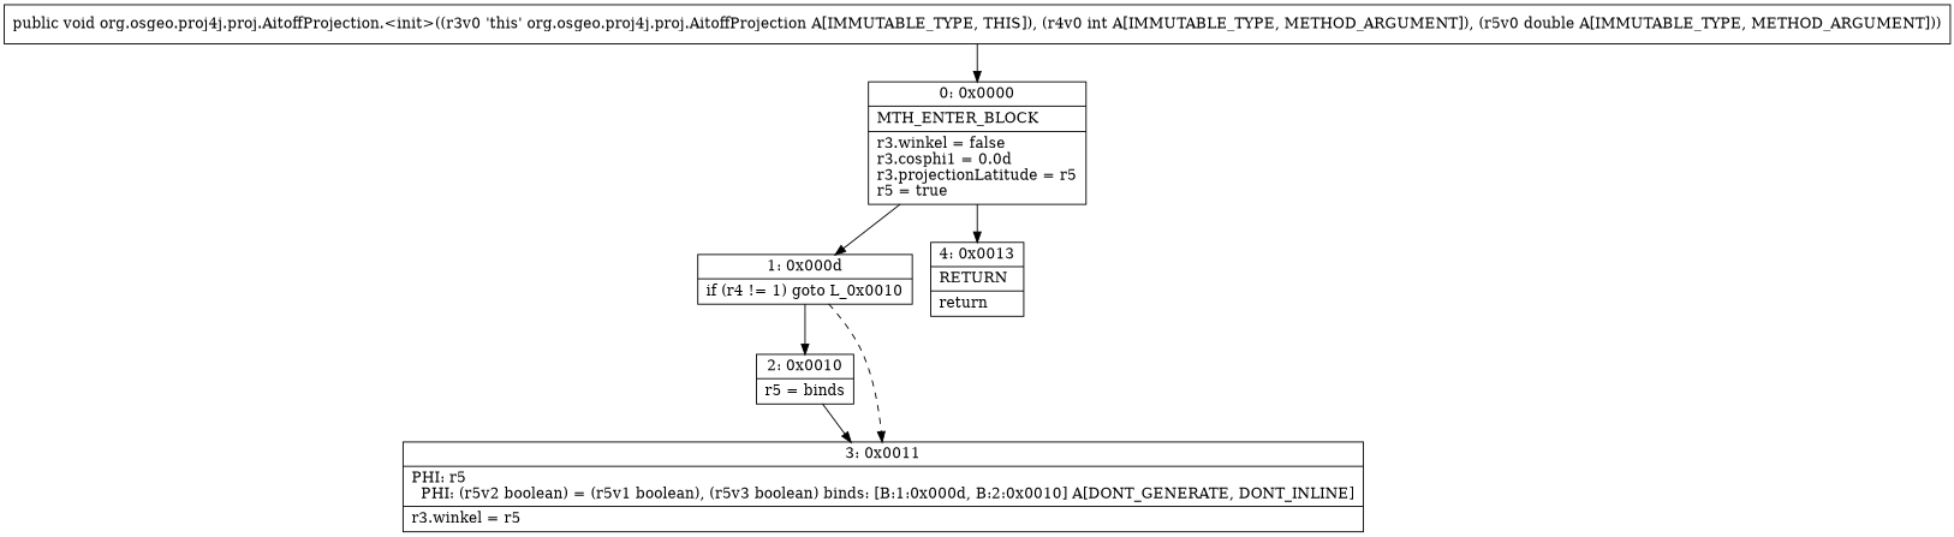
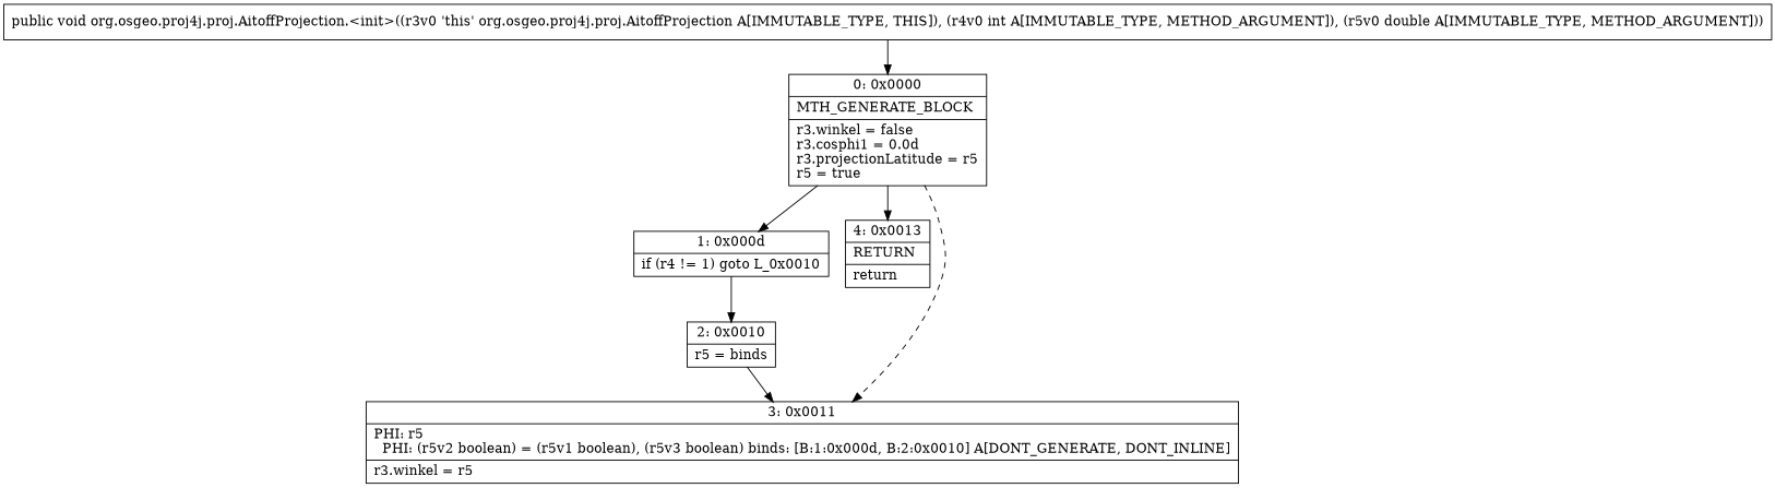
  digraph {
    node [shape=record]
-   n1 [label="{0\:\ 0x0000|MTH_ENTER_BLOCK\l|r3.winkel = false\lr3.cosphi1 = 0.0d\lr3.projectionLatitude = r5\lr5 = true\l}"]
+   n1 [label="{0\:\ 0x0000|MTH_GENERATE_BLOCK\l|r3.winkel = false\lr3.cosphi1 = 0.0d\lr3.projectionLatitude = r5\lr5 = true\l}"]
    n2 [label="{1\:\ 0x000d|if (r4 != 1) goto L_0x0010\l}"]
    n3 [label="{4\:\ 0x0013|RETURN\l|return\l}"]
    n4 [label="{2\:\ 0x0010|r5 = binds\l}"]
    n5 [label="{3\:\ 0x0011|PHI: r5 \l  PHI: (r5v2 boolean) = (r5v1 boolean), (r5v3 boolean) binds: [B:1:0x000d, B:2:0x0010] A[DONT_GENERATE, DONT_INLINE]\l|r3.winkel = r5\l}"]
    n6 [label="{public void org.osgeo.proj4j.proj.AitoffProjection.\<init\>((r3v0 'this' org.osgeo.proj4j.proj.AitoffProjection A[IMMUTABLE_TYPE, THIS]), (r4v0 int A[IMMUTABLE_TYPE, METHOD_ARGUMENT]), (r5v0 double A[IMMUTABLE_TYPE, METHOD_ARGUMENT])) }"]
    n1 -> n2
    n1 -> n3
    n2 -> n4
-   n2 -> n5 [style=dashed]
+   n1 -> n5 [style=dashed]
    n4 -> n5
    n6 -> n1
  }
